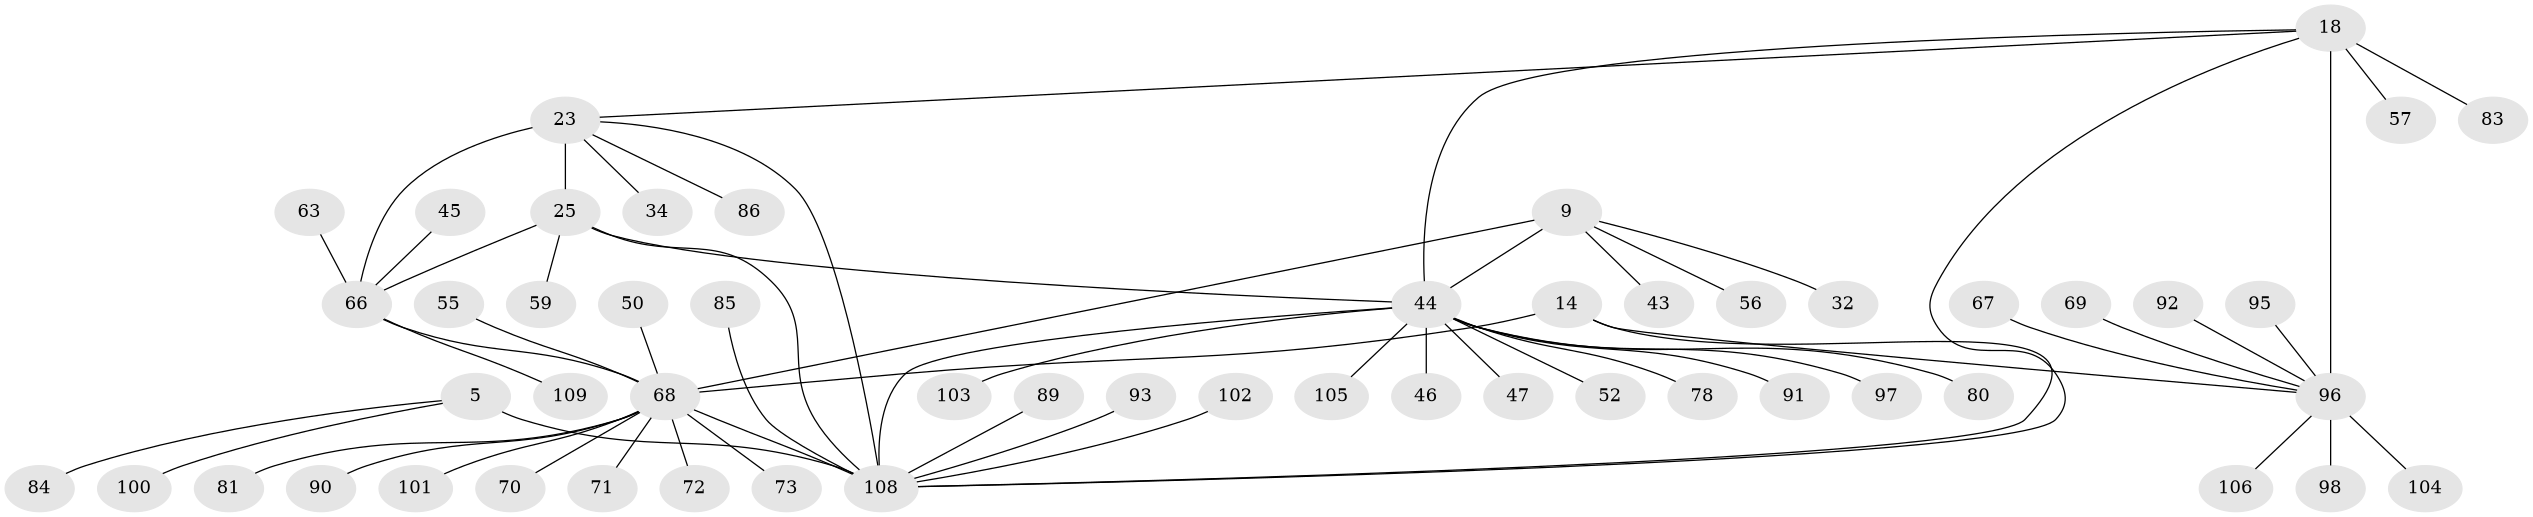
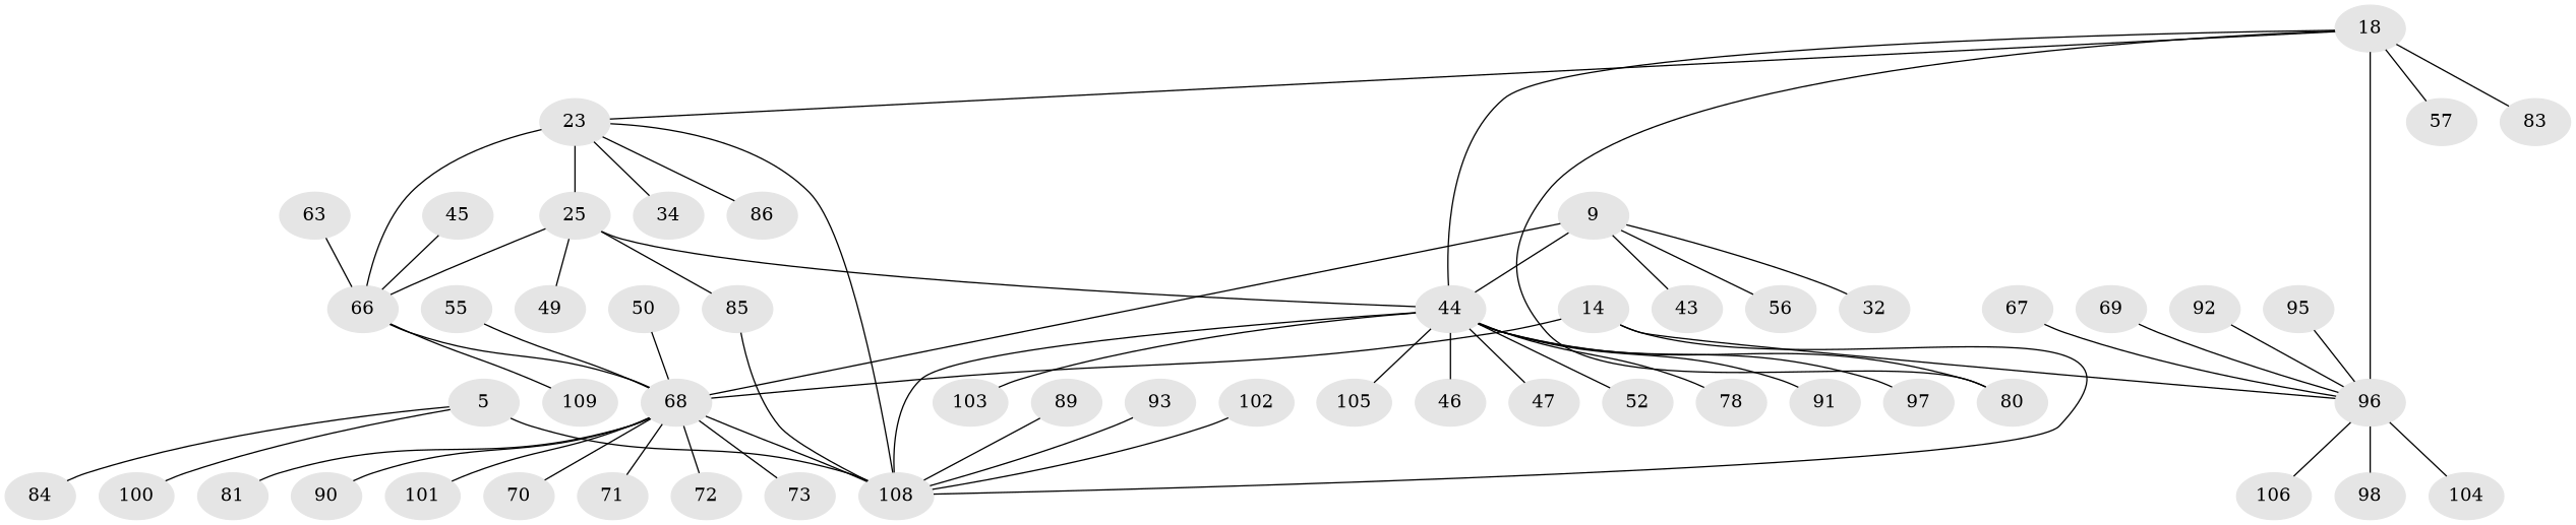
  graph {
    node [color=gray90 style=filled]
    5 [super="+3"]
    84
    100
    108 [super="+99+33+41+60+74+75+76+79+82"]
    9 [super="+8"]
    32
    43
    44 [super="+10+29+35"]
    56
    68 [super="+15+48"]
    46
    47
    52
    78
    80
    91
    97
    103 [super="+53"]
    105
    70
    71
    72 [super="+36"]
    73
    81
    90 [super="+37"]
    101 [super="+58"]
    14 [super="+11"]
    96 [super="+64"]
    98
    104
    106
    18 [super="+17"]
    23 [super="+22"]
    57
    83 [super="+51"]
    25 [super="+24"]
    34
    66 [super="+21"]
    86 [super="+77"]
-   59
+   59 [label=49]
    109 [super="+65"]
    45
    50
    55
    63
    67
    69
    85
    89
    92 [super="+88"]
    93
    95
    102 [super="+87"]
    5 -- 84
    5 -- 100
    5 -- 108 [weight=6]
    9 -- 32
    9 -- 43
    9 -- 44 [weight=6]
    9 -- 56
    9 -- 68
    44 -- 108
    44 -- 46
    44 -- 47
    44 -- 52
    44 -- 78
    44 -- 80
    44 -- 91
    44 -- 97
    44 -- 103
    44 -- 105
    68 -- 108
    68 -- 70
    68 -- 71
    68 -- 72
    68 -- 73
    68 -- 81
    68 -- 90
    68 -- 101
    14 -- 108
    14 -- 68 [weight=6]
    14 -- 96
    96 -- 98
    96 -- 104
    96 -- 106
-   18 -- 108
+   18 -- 80
    18 -- 44 [weight=2]
    18 -- 96 [weight=6]
    18 -- 23
    18 -- 57
    18 -- 83
    23 -- 108
    23 -- 25 [weight=4]
    23 -- 34
    23 -- 66 [weight=2]
    23 -- 86
-   25 -- 108
+   25 -- 85
    25 -- 44
    25 -- 66 [weight=2]
    25 -- 59
    66 -- 68 [weight=2]
    66 -- 109
    45 -- 66
    50 -- 68
    55 -- 68
    63 -- 66
    67 -- 96
    69 -- 96
    85 -- 108
    89 -- 108
    92 -- 96
    93 -- 108
    95 -- 96
    102 -- 108
  }
